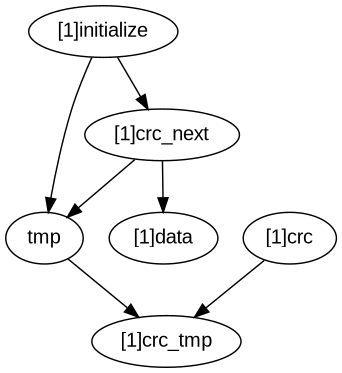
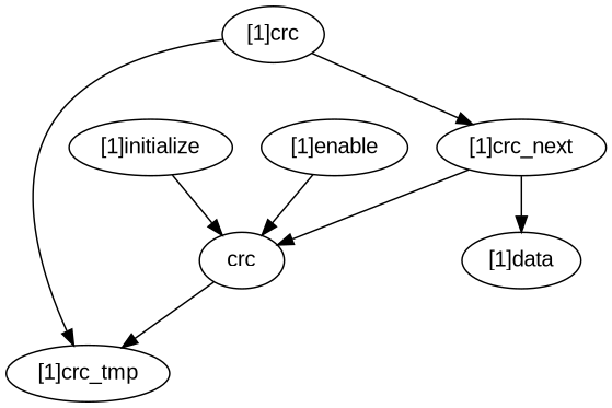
  strict digraph {
    fontname="Liberation Sans"
    node [complexity=1 fontname="Liberation Sans"]
    edge [fontname="Liberation Sans"]
    "[1]initialize" [importance=1.1666692098 rank=1.1666692098]
-   crc [complexity=0 importance=0.361111958822 rank=0.0 label=tmp]
+   crc [complexity=0 importance=0.361111958822 rank=0.0]
    "[1]crc_tmp" [complexity=6 importance=0.895834604899 rank=0.149305767483]
    "[1]crc_next" [importance=0.937501271566 rank=0.937501271566]
    "[1]data" [complexity=4 importance=1.0208346049 rank=0.255208651225]
    "[1]crc" [complexity=8 importance=1.25694656372 rank=0.157118320465]
+   "[1]enable" [importance=0.805557250977 rank=0.805557250977]
    "[1]initialize" -> crc
    crc -> "[1]crc_tmp"
    "[1]crc_next" -> crc
    "[1]crc_next" -> "[1]data"
    "[1]crc" -> "[1]crc_tmp"
-   "[1]initialize" -> "[1]crc_next"
+   "[1]crc" -> "[1]crc_next"
+   "[1]enable" -> crc
  }
